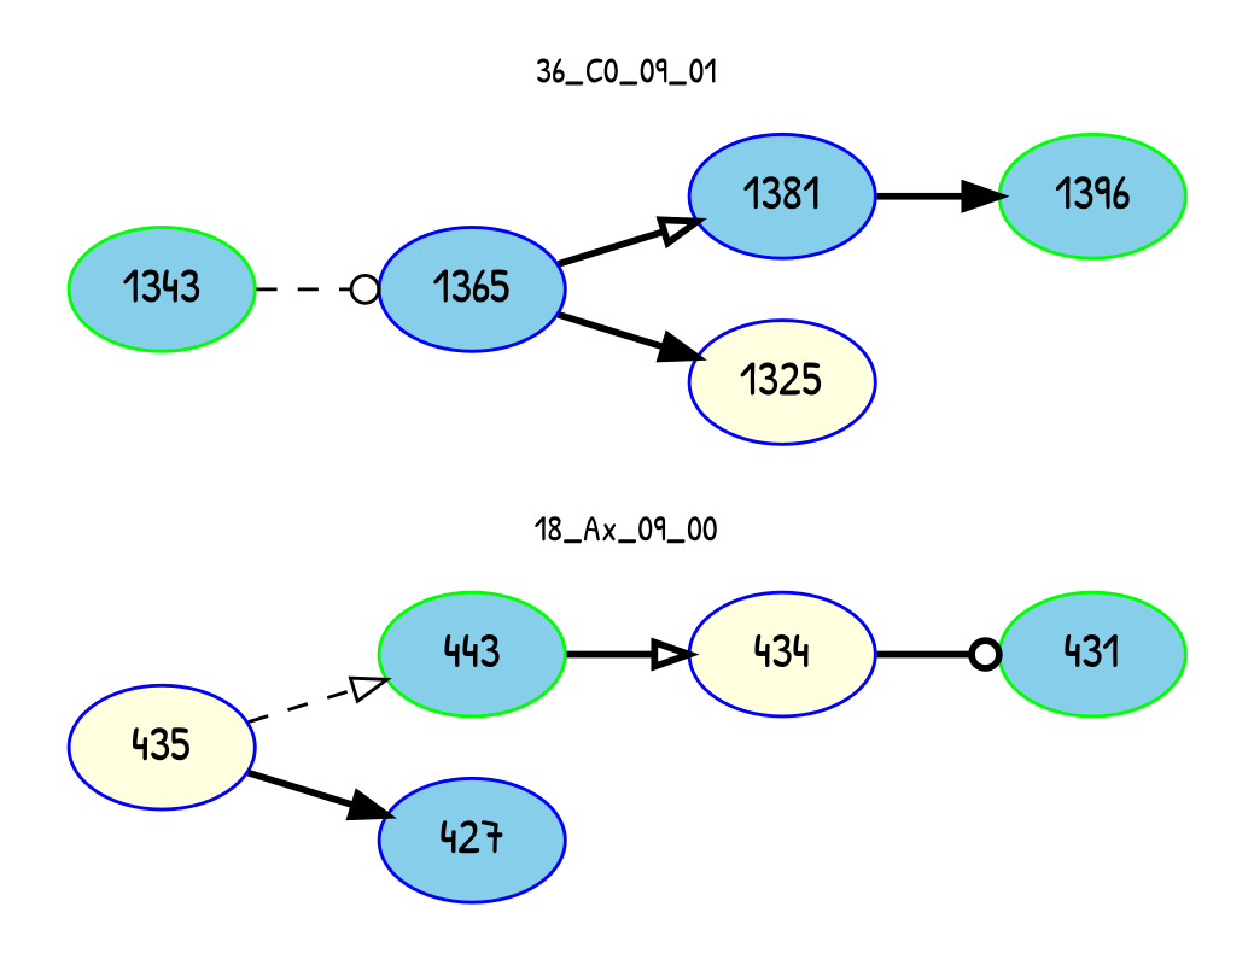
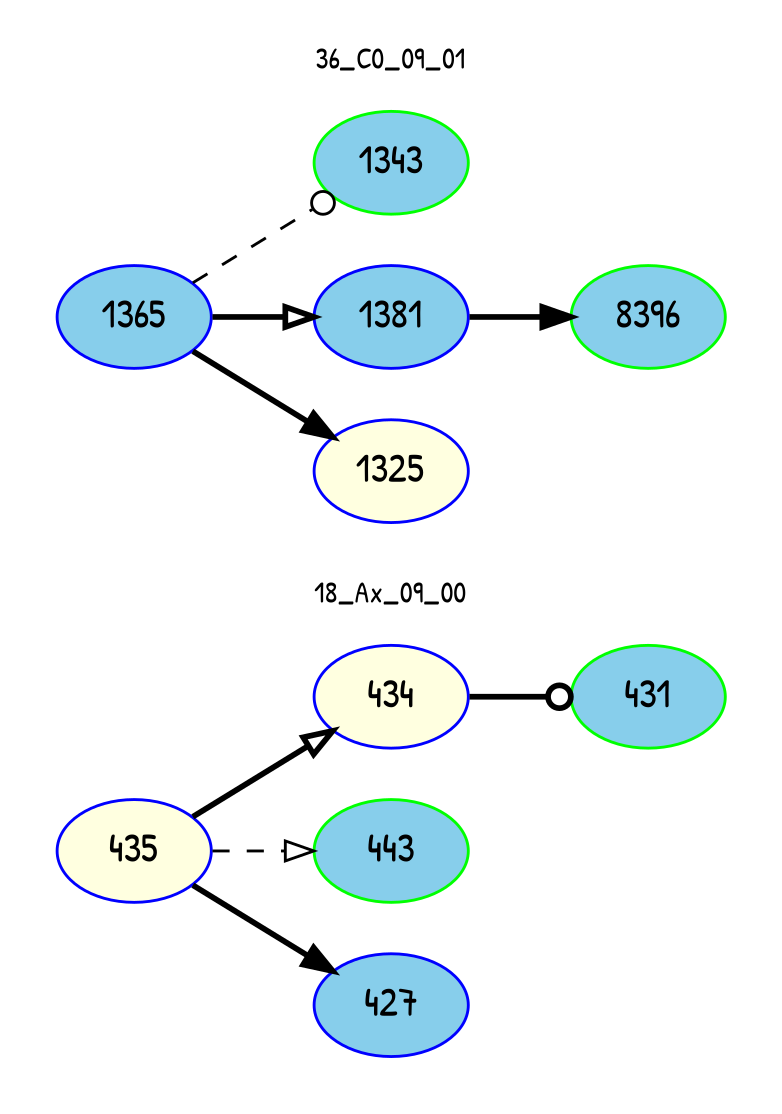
  digraph {
    fontname="Patrick Hand"
    rankdir=LR
    node [color=blue fillcolor=skyblue fontname="Patrick Hand" style=filled]
    edge [arrowhead=normal color=black fontname="Patrick Hand" style=bold]
    n1 [fillcolor=lightyellow label=435]
    n2 [label=427]
    n3 [color=green label=443]
    n4 [fillcolor=lightyellow label=434]
    n5 [color=green label=431]
    n6 [label=1365]
    n7 [fillcolor=lightyellow label=1325]
    n8 [label=1381]
    n9 [color=green label=1343]
-   n10 [color=green label=1396]
+   n10 [color=green label=8396]
    subgraph cluster_1 {
      color=white
      fontsize=10
      label="18_Ax_09_00"
      n1
      n2
      n3
      n4
      n5
    }
    subgraph cluster_2 {
      color=white
      fontsize=10
      label="36_C0_09_01"
      n6
      n7
      n8
      n9
      n10
    }
    n1 -> n2
    n1 -> n3 [arrowhead=onormal style=dashed]
-   n3 -> n4 [arrowhead=onormal]
+   n1 -> n4 [arrowhead=onormal]
    n4 -> n5 [arrowhead=odot]
    n6 -> n7
    n6 -> n8 [arrowhead=onormal]
-   n9 -> n6 [arrowhead=odot style=dashed]
+   n6 -> n9 [arrowhead=odot style=dashed]
    n8 -> n10
  }
